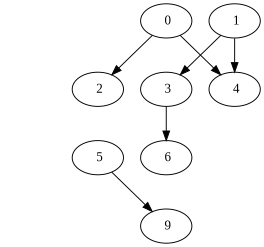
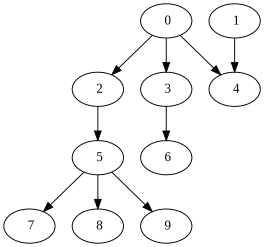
  digraph {
    fontname="Liberation Serif"
    node [fontname="Liberation Serif"]
    edge [fontname="Liberation Serif"]
    " 0"
    " 2"
    " 4"
    " 5"
    " 1"
    " 3"
+   " 7"
+   " 8"
    " 9"
    " 6"
    " 0" -> " 2"
    " 0" -> " 4"
+   " 2" -> " 5"
+   " 5" -> " 7"
+   " 5" -> " 8"
    " 5" -> " 9"
    " 1" -> " 4"
-   " 1" -> " 3"
+   " 0" -> " 3"
    " 3" -> " 6"
  }
